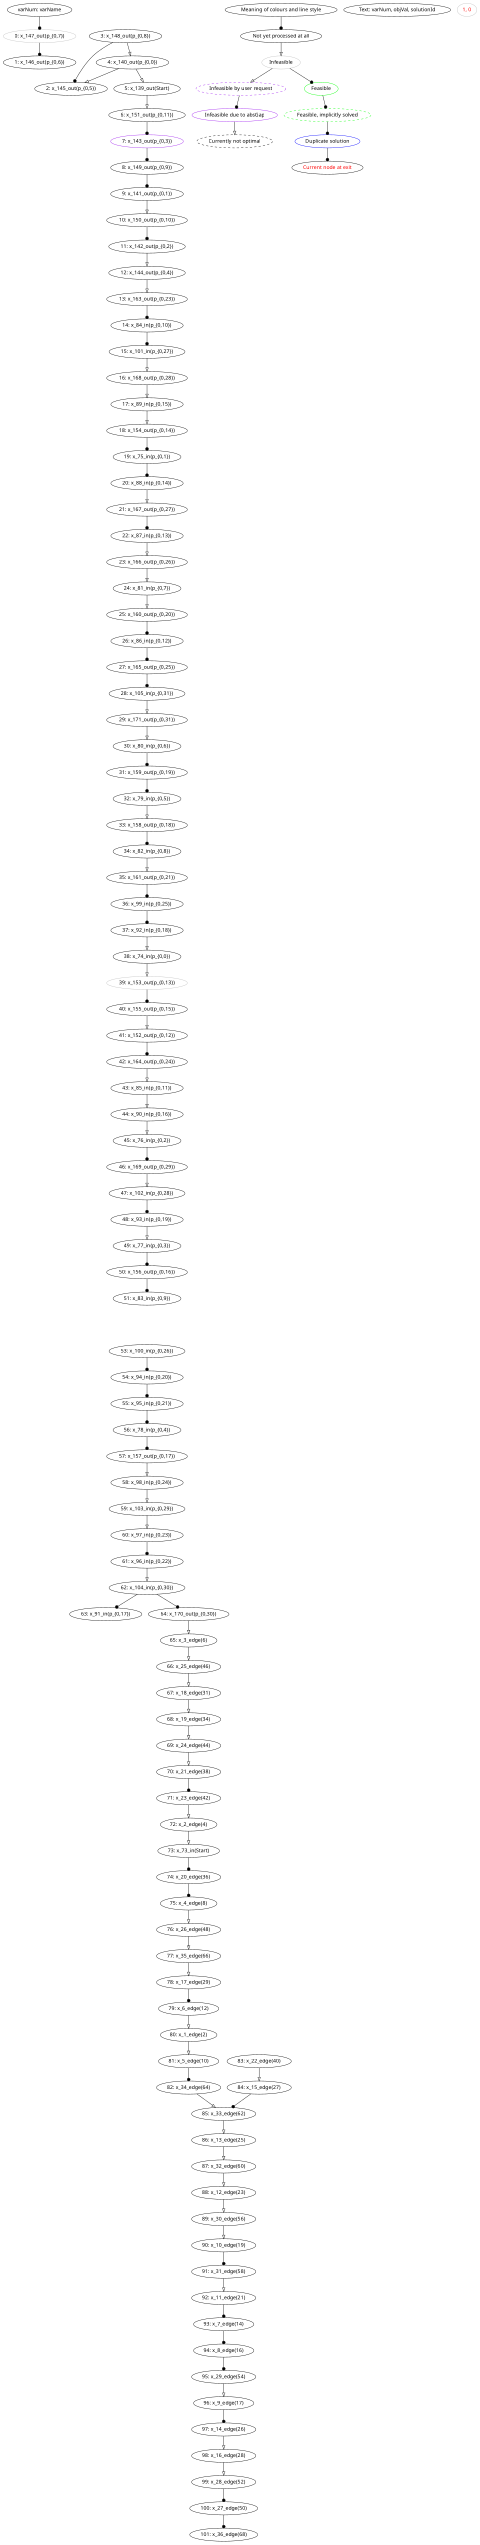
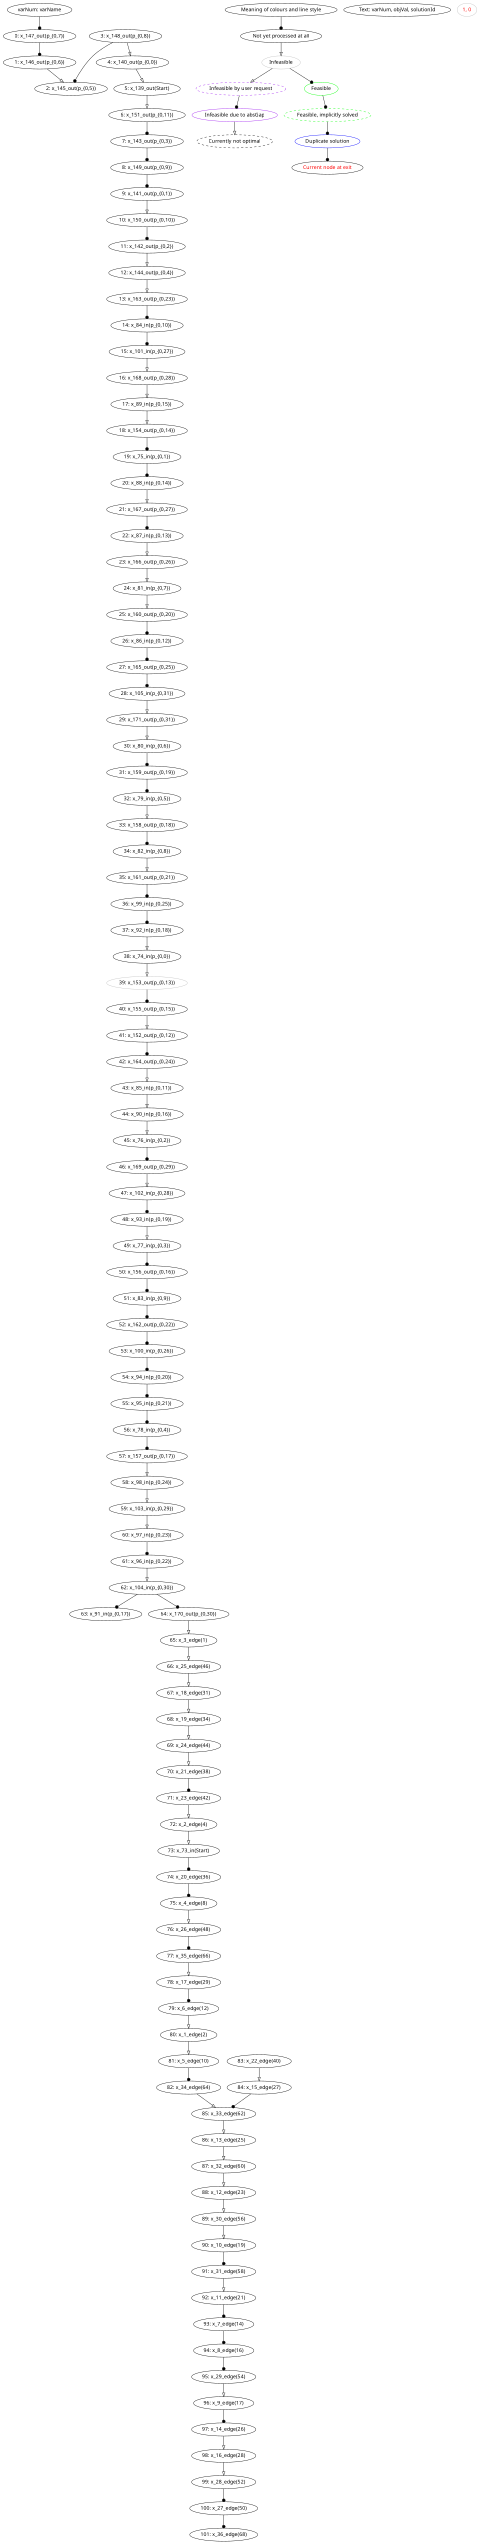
  digraph {
    fontname="Noto Sans"
    node [fontname="Noto Sans"]
    edge [arrowhead=onormal fontname="Noto Sans"]
    n1 [label="varNum: varName"]
-   n2 [label="0: x_147_out(p_{0,7})" color=gray]
+   n2 [label="0: x_147_out(p_{0,7})"]
    n3 [label="1: x_146_out(p_{0,6})"]
    n4 [label="2: x_145_out(p_{0,5})"]
    n5 [label="3: x_148_out(p_{0,8})"]
    n6 [label="4: x_140_out(p_{0,0})"]
    n7 [label="5: x_139_out(Start)"]
    n8 [label="6: x_151_out(p_{0,11})"]
-   n9 [label="7: x_143_out(p_{0,3})" color=purple]
+   n9 [label="7: x_143_out(p_{0,3})"]
    n10 [label="8: x_149_out(p_{0,9})"]
    n11 [label="9: x_141_out(p_{0,1})"]
    n12 [label="10: x_150_out(p_{0,10})"]
    n13 [label="11: x_142_out(p_{0,2})"]
    n14 [label="12: x_144_out(p_{0,4})"]
    n15 [label="13: x_163_out(p_{0,23})"]
    n16 [label="14: x_84_in(p_{0,10})"]
    n17 [label="15: x_101_in(p_{0,27})"]
    n18 [label="16: x_168_out(p_{0,28})"]
    n19 [label="17: x_89_in(p_{0,15})"]
    n20 [label="18: x_154_out(p_{0,14})"]
    n21 [label="19: x_75_in(p_{0,1})"]
    n22 [label="20: x_88_in(p_{0,14})"]
    n23 [label="21: x_167_out(p_{0,27})"]
    n24 [label="22: x_87_in(p_{0,13})"]
    n25 [label="23: x_166_out(p_{0,26})"]
    n26 [label="24: x_81_in(p_{0,7})"]
    n27 [label="25: x_160_out(p_{0,20})"]
    n28 [label="26: x_86_in(p_{0,12})"]
    n29 [label="27: x_165_out(p_{0,25})"]
    n30 [label="28: x_105_in(p_{0,31})"]
    n31 [label="29: x_171_out(p_{0,31})"]
    n32 [label="30: x_80_in(p_{0,6})"]
    n33 [label="31: x_159_out(p_{0,19})"]
    n34 [label="32: x_79_in(p_{0,5})"]
    n35 [label="33: x_158_out(p_{0,18})"]
    n36 [label="34: x_82_in(p_{0,8})"]
    n37 [label="35: x_161_out(p_{0,21})"]
    n38 [label="36: x_99_in(p_{0,25})"]
    n39 [label="37: x_92_in(p_{0,18})"]
    n40 [label="38: x_74_in(p_{0,0})"]
    n41 [color=gray label="39: x_153_out(p_{0,13})"]
    n42 [label="40: x_155_out(p_{0,15})"]
    n43 [label="41: x_152_out(p_{0,12})"]
    n44 [label="42: x_164_out(p_{0,24})"]
    n45 [label="43: x_85_in(p_{0,11})"]
    n46 [label="44: x_90_in(p_{0,16})"]
    n47 [label="45: x_76_in(p_{0,2})"]
    n48 [label="46: x_169_out(p_{0,29})"]
    n49 [label="47: x_102_in(p_{0,28})"]
    n50 [label="48: x_93_in(p_{0,19})"]
    n51 [label="49: x_77_in(p_{0,3})"]
    n52 [label="50: x_156_out(p_{0,16})"]
    n53 [label="51: x_83_in(p_{0,9})"]
+   n54 [label="52: x_162_out(p_{0,22})"]
    n55 [label="53: x_100_in(p_{0,26})"]
    n56 [label="54: x_94_in(p_{0,20})"]
    n57 [label="55: x_95_in(p_{0,21})"]
    n58 [label="56: x_78_in(p_{0,4})"]
    n59 [label="57: x_157_out(p_{0,17})"]
    n60 [label="58: x_98_in(p_{0,24})"]
    n61 [label="59: x_103_in(p_{0,29})"]
    n62 [label="60: x_97_in(p_{0,23})"]
    n63 [label="61: x_96_in(p_{0,22})"]
    n64 [label="62: x_104_in(p_{0,30})"]
    n65 [label="63: x_91_in(p_{0,17})"]
    n66 [label="64: x_170_out(p_{0,30})"]
-   n67 [label="65: x_3_edge(6)"]
+   n67 [label="65: x_3_edge(1)"]
    n68 [label="66: x_25_edge(46)"]
    n69 [label="67: x_18_edge(31)"]
    n70 [label="68: x_19_edge(34)"]
    n71 [label="69: x_24_edge(44)"]
    n72 [label="70: x_21_edge(38)"]
    n73 [label="71: x_23_edge(42)"]
    n74 [label="72: x_2_edge(4)"]
    n75 [label="73: x_73_in(Start)"]
    n76 [label="74: x_20_edge(36)"]
    n77 [label="75: x_4_edge(8)"]
    n78 [label="76: x_26_edge(48)"]
    n79 [label="77: x_35_edge(66)"]
    n80 [label="78: x_17_edge(29)"]
    n81 [label="79: x_6_edge(12)"]
    n82 [label="80: x_1_edge(2)"]
    n83 [label="81: x_5_edge(10)"]
    n84 [label="82: x_34_edge(64)"]
    n85 [label="85: x_33_edge(62)"]
    n86 [label="83: x_22_edge(40)"]
    n87 [label="84: x_15_edge(27)"]
    n88 [label="86: x_13_edge(25)"]
    n89 [label="87: x_32_edge(60)"]
    n90 [label="88: x_12_edge(23)"]
    n91 [label="89: x_30_edge(56)"]
    n92 [label="90: x_10_edge(19)"]
    n93 [label="91: x_31_edge(58)"]
    n94 [label="92: x_11_edge(21)"]
    n95 [label="93: x_7_edge(14)"]
    n96 [label="94: x_8_edge(16)"]
    n97 [label="95: x_29_edge(54)"]
    n98 [label="96: x_9_edge(17)"]
    n99 [label="97: x_14_edge(26)"]
    n100 [label="98: x_16_edge(28)"]
    n101 [label="99: x_28_edge(52)"]
    n102 [label="100: x_27_edge(50)"]
    n103 [label="101: x_36_edge(68)"]
    n104 [label="Meaning of colours and line style"]
    n105 [label="Not yet processed at all"]
    n106 [color=gray label=Infeasible]
    n107 [color=purple label="Infeasible by user request" style=dashed]
    n108 [color=green label=Feasible]
    n109 [color=purple label="Infeasible due to absGap"]
    n110 [label="Currently not optimal" style=dashed]
    n111 [color=green label="Feasible, implicitly solved" style=dashed]
    n112 [color=blue label="Duplicate solution"]
    n113 [fontcolor=red label="Current node at exit"]
    n114 [label="Text: varNum, objVal, solutionId"]
    n115 [color=gray fontcolor=red label="1, 0"]
    n1 -> n2 [arrowhead=dot]
    n2 -> n3 [arrowhead=dot]
-   n6 -> n4
+   n3 -> n4
    n5 -> n4 [arrowhead=dot]
    n5 -> n6
    n6 -> n7
    n7 -> n8
    n8 -> n9 [arrowhead=dot]
    n9 -> n10 [arrowhead=dot]
    n10 -> n11 [arrowhead=dot]
    n11 -> n12
    n12 -> n13 [arrowhead=dot]
    n13 -> n14
    n14 -> n15
    n15 -> n16 [arrowhead=dot]
    n16 -> n17 [arrowhead=dot]
    n17 -> n18
    n18 -> n19
    n19 -> n20
    n20 -> n21 [arrowhead=dot]
    n21 -> n22 [arrowhead=dot]
    n22 -> n23
    n23 -> n24 [arrowhead=dot]
    n24 -> n25
    n25 -> n26
    n26 -> n27
    n27 -> n28 [arrowhead=dot]
    n28 -> n29 [arrowhead=dot]
    n29 -> n30 [arrowhead=dot]
    n30 -> n31
    n31 -> n32
    n32 -> n33 [arrowhead=dot]
    n33 -> n34 [arrowhead=dot]
    n34 -> n35
    n35 -> n36 [arrowhead=dot]
    n36 -> n37
    n37 -> n38 [arrowhead=dot]
    n38 -> n39 [arrowhead=dot]
    n39 -> n40
    n40 -> n41
    n41 -> n42 [arrowhead=dot]
    n42 -> n43
    n43 -> n44 [arrowhead=dot]
    n44 -> n45
    n45 -> n46
    n46 -> n47
    n47 -> n48 [arrowhead=dot]
    n48 -> n49
    n49 -> n50 [arrowhead=dot]
    n50 -> n51
    n51 -> n52 [arrowhead=dot]
    n52 -> n53 [arrowhead=dot]
+   n53 -> n54 [arrowhead=dot]
+   n54 -> n55 [arrowhead=dot]
    n55 -> n56 [arrowhead=dot]
    n56 -> n57 [arrowhead=dot]
    n57 -> n58 [arrowhead=dot]
    n58 -> n59 [arrowhead=dot]
    n59 -> n60
    n60 -> n61
    n61 -> n62
    n62 -> n63 [arrowhead=dot]
    n63 -> n64
    n64 -> n65 [arrowhead=dot]
    n64 -> n66 [arrowhead=dot]
    n66 -> n67
    n67 -> n68
    n68 -> n69
    n69 -> n70
    n70 -> n71
    n71 -> n72
    n72 -> n73 [arrowhead=dot]
    n73 -> n74
    n74 -> n75
    n75 -> n76 [arrowhead=dot]
    n76 -> n77 [arrowhead=dot]
    n77 -> n78
-   n78 -> n79
+   n78 -> n79 [arrowhead=dot]
    n79 -> n80
    n80 -> n81 [arrowhead=dot]
    n81 -> n82
    n82 -> n83
    n83 -> n84 [arrowhead=dot]
    n84 -> n85
    n85 -> n88
    n86 -> n87
    n87 -> n85 [arrowhead=dot]
    n88 -> n89
    n89 -> n90
    n90 -> n91
    n91 -> n92
    n92 -> n93 [arrowhead=dot]
    n93 -> n94
    n94 -> n95 [arrowhead=dot]
    n95 -> n96 [arrowhead=dot]
    n96 -> n97 [arrowhead=dot]
    n97 -> n98
    n98 -> n99 [arrowhead=dot]
    n99 -> n100
    n100 -> n101
    n101 -> n102 [arrowhead=dot]
    n102 -> n103 [arrowhead=dot]
    n104 -> n105 [arrowhead=dot]
    n105 -> n106
    n106 -> n107
    n106 -> n108 [arrowhead=dot]
    n107 -> n109 [arrowhead=dot]
    n108 -> n111 [arrowhead=dot]
    n109 -> n110
    n111 -> n112 [arrowhead=dot]
    n112 -> n113 [arrowhead=dot]
  }
